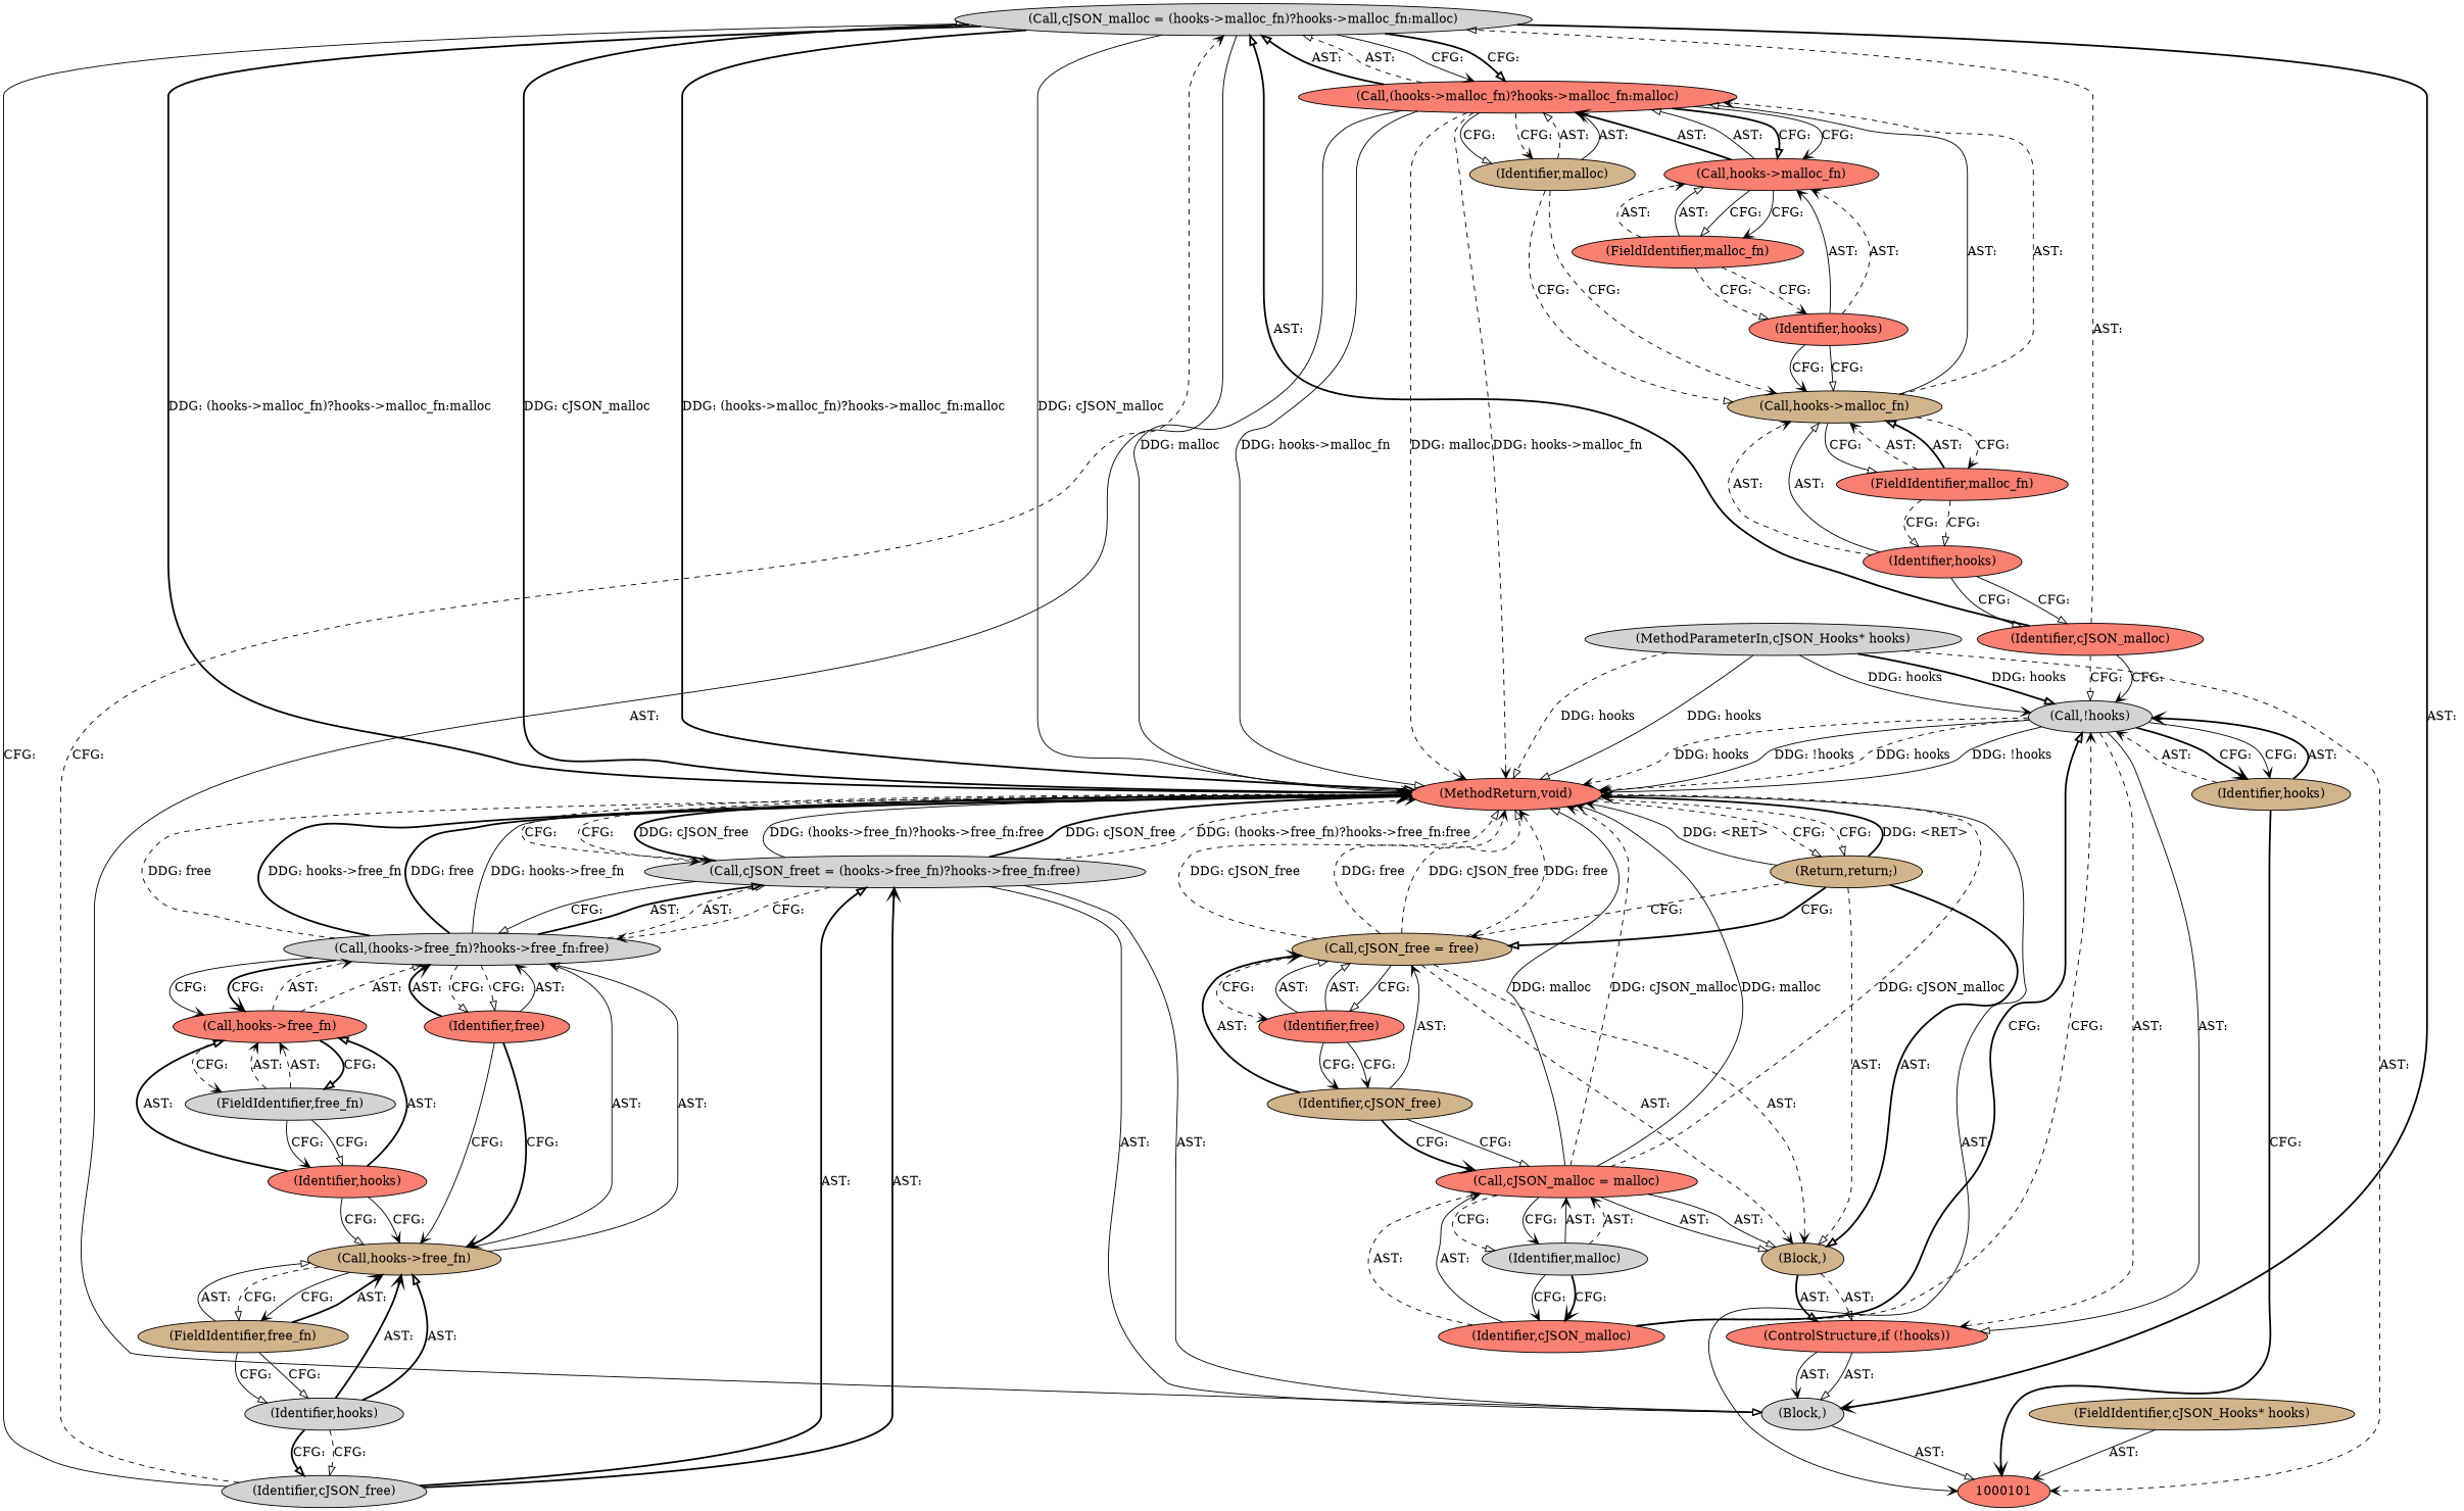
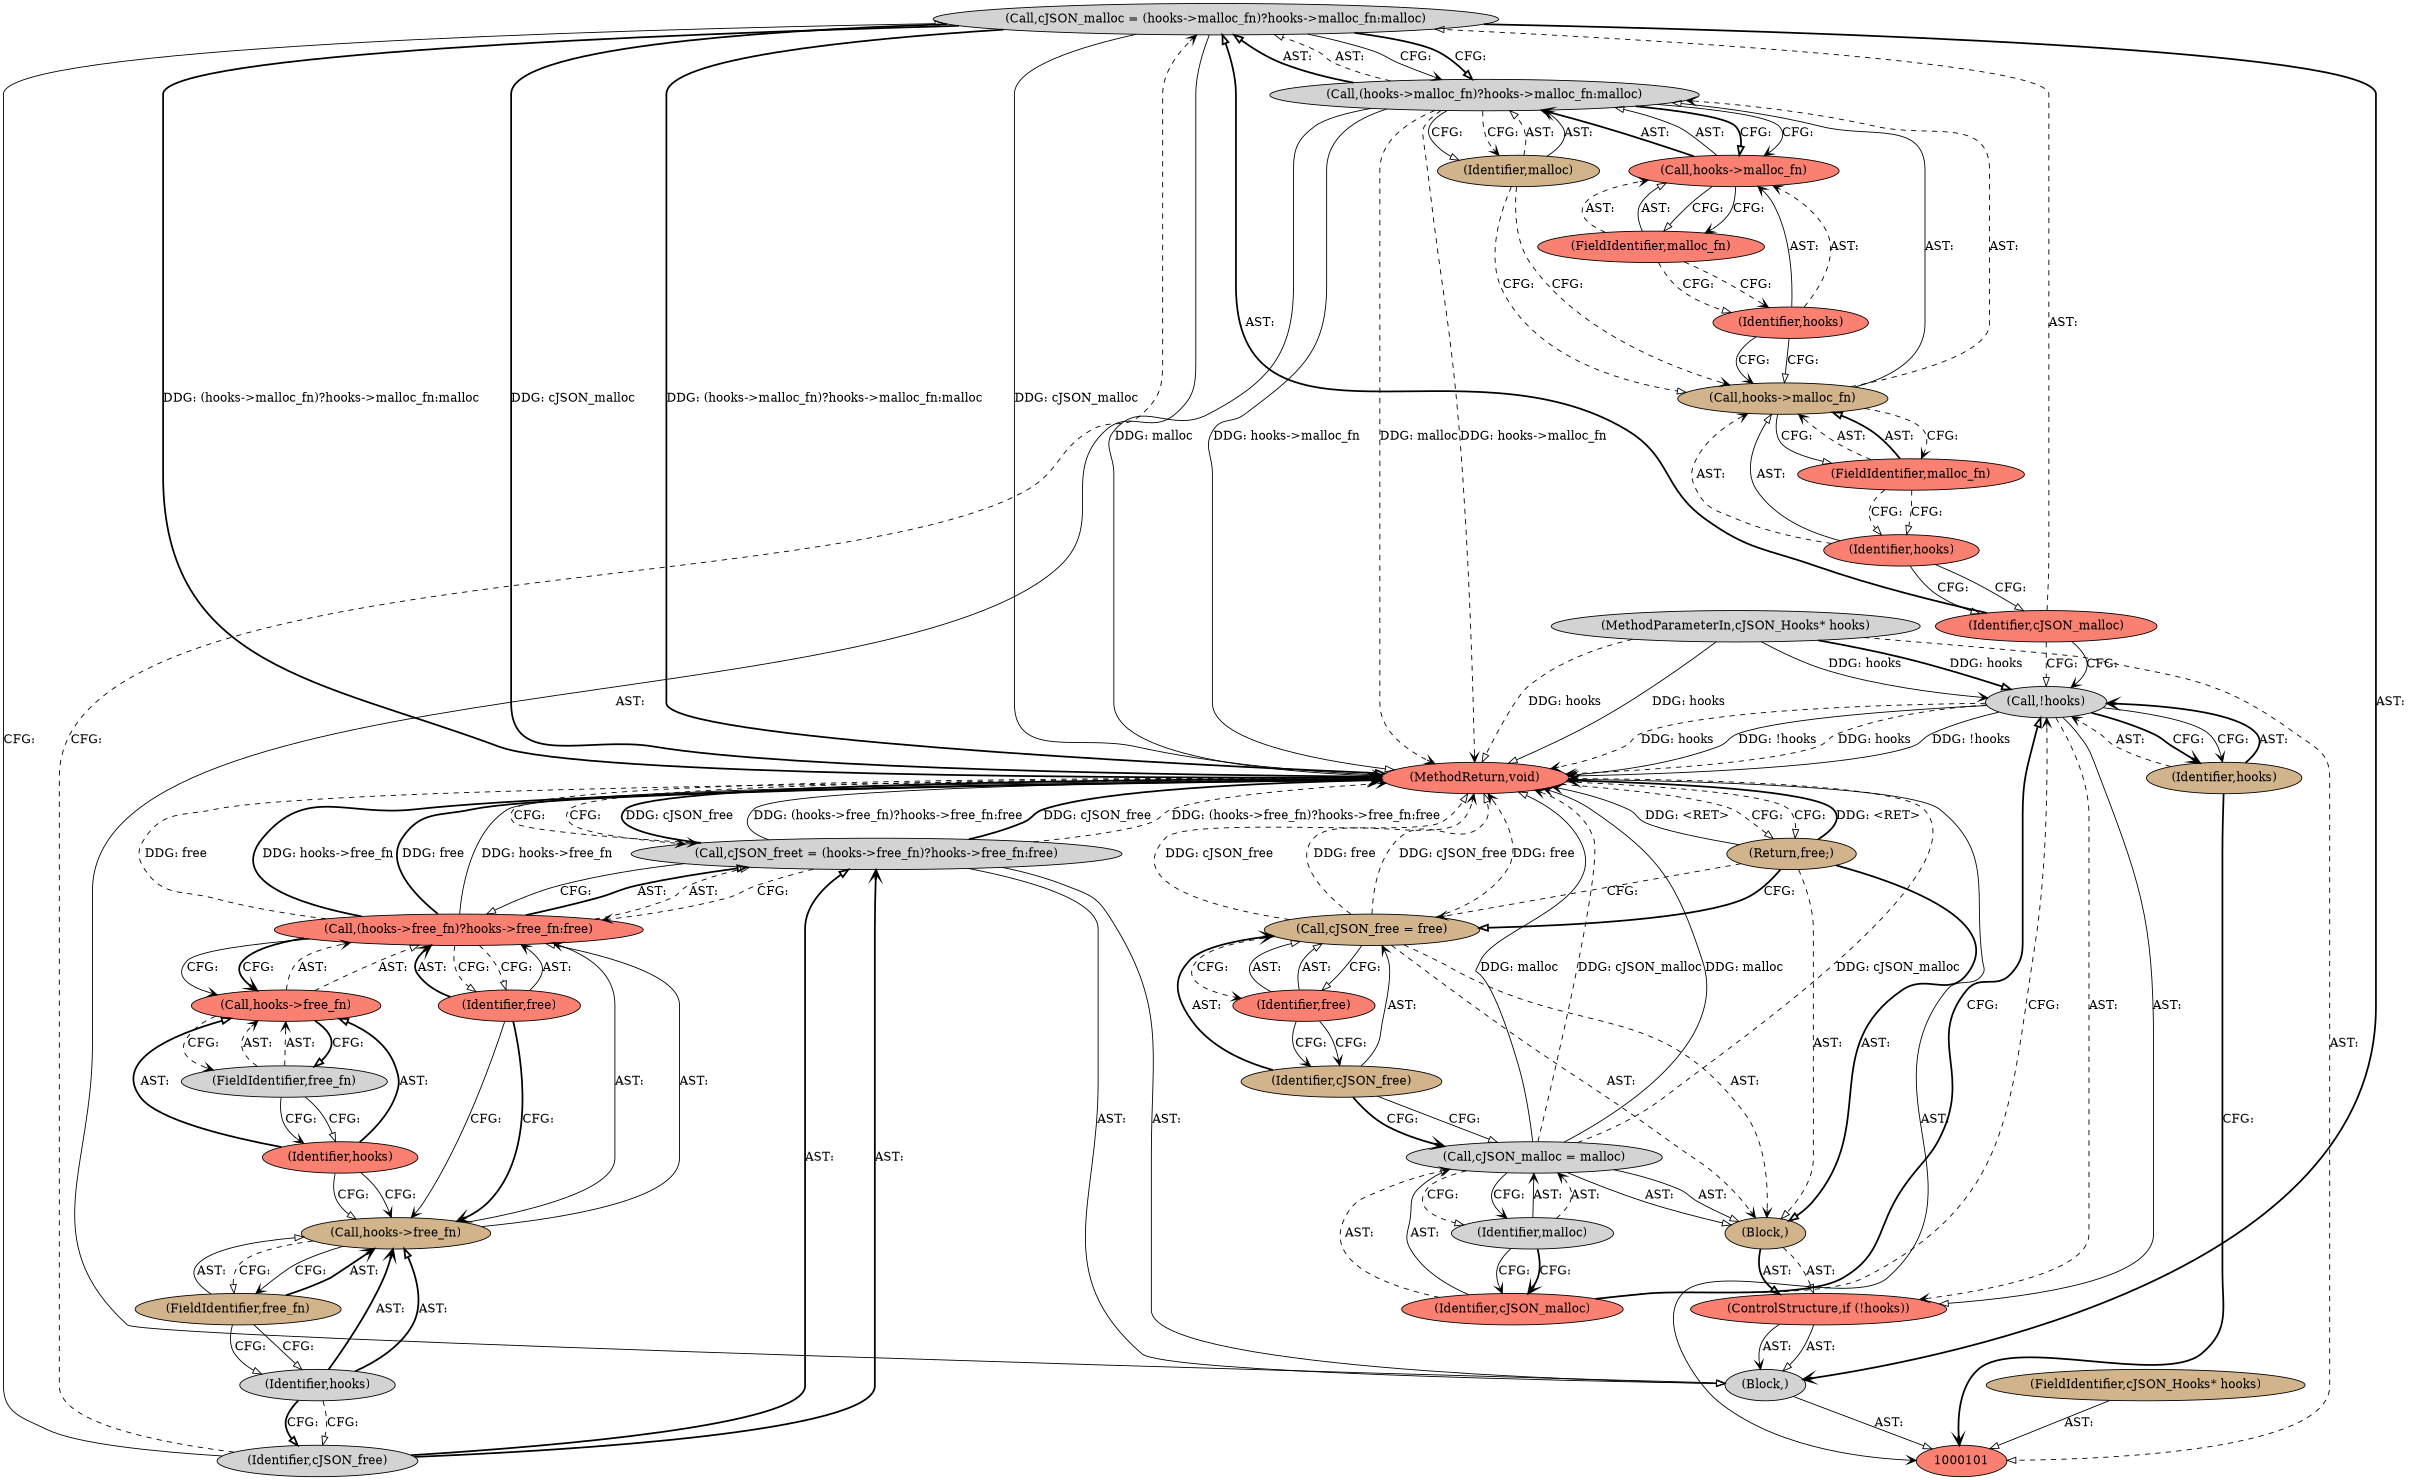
  digraph {
    node [fillcolor=salmon style=filled]
    edge [arrowhead=onormal style=solid]
    n1 [fillcolor=lightgrey label="(Call,cJSON_malloc = (hooks->malloc_fn)?hooks->malloc_fn:malloc)"]
-   n2 [label="(Call,(hooks->malloc_fn)?hooks->malloc_fn:malloc)"]
+   n2 [fillcolor=lightgrey label="(Call,(hooks->malloc_fn)?hooks->malloc_fn:malloc)"]
    n3 [label="(MethodReturn,void)"]
    n4 [fillcolor=lightgrey label="(Block,)"]
    n5 [label="(Call,hooks->malloc_fn)"]
    n6 [fillcolor=tan label="(Identifier,malloc)"]
    n7 [fillcolor=lightgrey label="(Call,cJSON_free\t = (hooks->free_fn)?hooks->free_fn:free)"]
-   n8 [fillcolor=tan label="(Return,return;)"]
+   n8 [fillcolor=tan label="(Return,free;)"]
    1000101
    n10 [label="(Identifier,cJSON_malloc)"]
    n11 [fillcolor=lightgrey label="(Call,!hooks)"]
    n12 [label="(ControlStructure,if (!hooks))"]
    n13 [fillcolor=tan label="(Identifier,hooks)"]
    n14 [label="(FieldIdentifier,malloc_fn)"]
    n15 [fillcolor=tan label="(Call,hooks->malloc_fn)"]
    n16 [label="(FieldIdentifier,malloc_fn)"]
    n17 [label="(Identifier,hooks)"]
    n18 [label="(Identifier,hooks)"]
-   n19 [fillcolor=lightgrey label="(Call,(hooks->free_fn)?hooks->free_fn:free)"]
+   n19 [label="(Call,(hooks->free_fn)?hooks->free_fn:free)"]
    n20 [label="(Call,hooks->free_fn)"]
    n21 [label="(Identifier,free)"]
    n22 [fillcolor=lightgrey label="(Identifier,cJSON_free)"]
    n23 [fillcolor=lightgrey label="(FieldIdentifier,free_fn)"]
    n24 [fillcolor=tan label="(Call,hooks->free_fn)"]
    n25 [fillcolor=tan label="(FieldIdentifier,free_fn)"]
    n26 [fillcolor=lightgrey label="(Identifier,hooks)"]
    n27 [label="(Identifier,hooks)"]
    n28 [fillcolor=tan label="(Block,)"]
    n29 [fillcolor=tan label="(Call,cJSON_free = free)"]
    n30 [fillcolor=lightgrey label="(MethodParameterIn,cJSON_Hooks* hooks)"]
    n31 [fillcolor=tan label="(FieldIdentifier,cJSON_Hooks* hooks)"]
    n32 [fillcolor=lightgrey label="(Identifier,malloc)"]
-   n33 [label="(Call,cJSON_malloc = malloc)"]
+   n33 [fillcolor=lightgrey label="(Call,cJSON_malloc = malloc)"]
    n34 [label="(Identifier,cJSON_malloc)"]
    n35 [label="(Identifier,free)"]
    n36 [fillcolor=tan label="(Identifier,cJSON_free)"]
    n1 -> n2 [arrowhead=vee label="CFG: "]
    n1 -> n2 [label="CFG: " style=bold]
    n1 -> n3 [label="DDG: (hooks->malloc_fn)?hooks->malloc_fn:malloc" style=bold]
    n1 -> n3 [label="DDG: cJSON_malloc" style=bold]
    n1 -> n3 [label="DDG: (hooks->malloc_fn)?hooks->malloc_fn:malloc" style=bold]
    n1 -> n3 [arrowhead=vee label="DDG: cJSON_malloc"]
    n1 -> n4 [label="AST: "]
    n1 -> n4 [arrowhead=vee label="AST: " style=bold]
    n2 -> n1 [label="AST: " style=bold]
    n2 -> n1 [label="AST: " style=dashed]
    n2 -> n3 [arrowhead=vee label="DDG: hooks->malloc_fn" style=dashed]
    n2 -> n3 [label="DDG: malloc"]
    n2 -> n3 [label="DDG: hooks->malloc_fn"]
    n2 -> n3 [arrowhead=vee label="DDG: malloc" style=dashed]
    n2 -> n5 [label="CFG: " style=bold]
    n2 -> n5 [arrowhead=vee label="CFG: "]
    n2 -> n6 [label="CFG: "]
    n2 -> n6 [arrowhead=vee label="CFG: " style=dashed]
    n3 -> n7 [arrowhead=vee label="CFG: " style=dashed]
    n3 -> n7 [arrowhead=vee label="CFG: " style=dashed]
    n3 -> n8 [label="CFG: " style=dashed]
    n3 -> n8 [label="CFG: " style=dashed]
    n3 -> 1000101 [arrowhead=vee label="AST: "]
    n4 -> 1000101 [label="AST: "]
    n5 -> n2 [arrowhead=vee label="AST: " style=bold]
    n5 -> n2 [label="AST: "]
    n5 -> n14 [label="CFG: "]
    n5 -> n14 [arrowhead=vee label="CFG: "]
    n6 -> n2 [label="AST: " style=dashed]
    n6 -> n2 [arrowhead=vee label="AST: "]
    n6 -> n15 [arrowhead=vee label="CFG: " style=dashed]
    n6 -> n15 [label="CFG: " style=dashed]
    n7 -> n3 [arrowhead=vee label="DDG: cJSON_free" style=bold]
    n7 -> n3 [label="DDG: (hooks->free_fn)?hooks->free_fn:free"]
    n7 -> n3 [arrowhead=vee label="DDG: cJSON_free" style=bold]
    n7 -> n3 [arrowhead=vee label="DDG: (hooks->free_fn)?hooks->free_fn:free" style=dashed]
    n7 -> n4 [label="AST: "]
    n7 -> n4 [label="AST: "]
    n7 -> n19 [arrowhead=vee label="CFG: " style=dashed]
    n7 -> n19 [label="CFG: "]
    n8 -> n3 [arrowhead=vee label="DDG: <RET>" style=bold]
    n8 -> n3 [arrowhead=vee label="DDG: <RET>"]
    n8 -> n28 [label="AST: " style=dashed]
    n8 -> n28 [label="AST: " style=bold]
    n8 -> n29 [label="CFG: " style=bold]
    n8 -> n29 [arrowhead=vee label="CFG: " style=dashed]
    n10 -> n1 [label="AST: " style=dashed]
    n10 -> n1 [label="AST: " style=bold]
    n10 -> n11 [label="CFG: " style=dashed]
    n10 -> n11 [arrowhead=vee label="CFG: "]
    n11 -> n3 [arrowhead=vee label="DDG: !hooks"]
    n11 -> n3 [arrowhead=vee label="DDG: hooks" style=dashed]
    n11 -> n3 [arrowhead=vee label="DDG: !hooks"]
    n11 -> n3 [arrowhead=vee label="DDG: hooks" style=dashed]
    n11 -> n12 [arrowhead=vee label="AST: " style=dashed]
    n11 -> n12 [label="AST: "]
    n11 -> n13 [arrowhead=vee label="CFG: " style=bold]
    n11 -> n13 [arrowhead=vee label="CFG: "]
    n12 -> n4 [label="AST: "]
    n12 -> n4 [arrowhead=vee label="AST: "]
    n13 -> 1000101 [arrowhead=vee label="CFG: " style=bold]
    n13 -> n11 [arrowhead=vee label="AST: " style=bold]
    n13 -> n11 [arrowhead=vee label="AST: " style=dashed]
    n14 -> n5 [arrowhead=vee label="AST: " style=dashed]
    n14 -> n5 [label="AST: "]
    n14 -> n18 [label="CFG: " style=dashed]
    n14 -> n18 [arrowhead=vee label="CFG: " style=dashed]
    n15 -> n2 [label="AST: "]
    n15 -> n2 [arrowhead=vee label="AST: " style=dashed]
    n15 -> n16 [arrowhead=vee label="CFG: " style=dashed]
    n15 -> n16 [label="CFG: "]
    n16 -> n15 [arrowhead=vee label="AST: " style=dashed]
    n16 -> n15 [label="AST: " style=bold]
    n16 -> n17 [label="CFG: " style=dashed]
    n16 -> n17 [label="CFG: " style=dashed]
    n17 -> n10 [label="CFG: "]
    n17 -> n10 [label="CFG: "]
    n17 -> n15 [arrowhead=vee label="AST: " style=dashed]
    n17 -> n15 [label="AST: "]
    n18 -> n5 [arrowhead=vee label="AST: "]
    n18 -> n5 [arrowhead=vee label="AST: " style=dashed]
    n18 -> n15 [arrowhead=vee label="CFG: "]
    n18 -> n15 [label="CFG: "]
    n19 -> n3 [arrowhead=vee label="DDG: free" style=bold]
    n19 -> n3 [label="DDG: hooks->free_fn"]
    n19 -> n3 [label="DDG: free" style=dashed]
    n19 -> n3 [arrowhead=vee label="DDG: hooks->free_fn" style=bold]
    n19 -> n7 [label="AST: " style=bold]
    n19 -> n7 [label="AST: " style=dashed]
    n19 -> n20 [arrowhead=vee label="CFG: "]
    n19 -> n20 [arrowhead=vee label="CFG: " style=bold]
    n19 -> n21 [label="CFG: " style=dashed]
    n19 -> n21 [label="CFG: " style=dashed]
    n20 -> n19 [arrowhead=vee label="AST: " style=dashed]
    n20 -> n19 [label="AST: " style=dashed]
    n20 -> n23 [label="CFG: " style=bold]
    n20 -> n23 [arrowhead=vee label="CFG: " style=dashed]
    n21 -> n19 [arrowhead=vee label="AST: "]
    n21 -> n19 [arrowhead=vee label="AST: " style=bold]
    n21 -> n24 [arrowhead=vee label="CFG: " style=bold]
    n21 -> n24 [arrowhead=vee label="CFG: "]
    n22 -> n1 [label="CFG: "]
    n22 -> n1 [arrowhead=vee label="CFG: " style=dashed]
    n22 -> n7 [label="AST: " style=bold]
    n22 -> n7 [arrowhead=vee label="AST: " style=bold]
    n23 -> n20 [arrowhead=vee label="AST: " style=dashed]
    n23 -> n20 [arrowhead=vee label="AST: " style=dashed]
    n23 -> n27 [arrowhead=vee label="CFG: "]
    n23 -> n27 [label="CFG: "]
    n24 -> n19 [arrowhead=vee label="AST: "]
    n24 -> n19 [label="AST: "]
    n24 -> n25 [label="CFG: " style=dashed]
    n24 -> n25 [arrowhead=vee label="CFG: "]
    n25 -> n24 [arrowhead=vee label="AST: " style=bold]
    n25 -> n24 [label="AST: "]
    n25 -> n26 [label="CFG: "]
    n25 -> n26 [label="CFG: "]
    n26 -> n22 [label="CFG: " style=dashed]
    n26 -> n22 [label="CFG: " style=bold]
    n26 -> n24 [arrowhead=vee label="AST: " style=bold]
    n26 -> n24 [label="AST: " style=bold]
    n27 -> n20 [label="AST: " style=bold]
    n27 -> n20 [label="AST: " style=bold]
    n27 -> n24 [arrowhead=vee label="CFG: "]
    n27 -> n24 [label="CFG: "]
    n28 -> n12 [label="AST: " style=dashed]
    n28 -> n12 [label="AST: " style=bold]
    n29 -> n3 [label="DDG: cJSON_free" style=dashed]
    n29 -> n3 [arrowhead=vee label="DDG: free" style=dashed]
    n29 -> n3 [label="DDG: cJSON_free" style=dashed]
    n29 -> n3 [arrowhead=vee label="DDG: free" style=dashed]
    n29 -> n28 [arrowhead=vee label="AST: " style=dashed]
    n29 -> n28 [arrowhead=vee label="AST: " style=dashed]
    n29 -> n35 [label="CFG: "]
    n29 -> n35 [arrowhead=vee label="CFG: " style=dashed]
    n30 -> n3 [label="DDG: hooks" style=dashed]
    n30 -> n3 [label="DDG: hooks"]
-   n30 -> 1000101 [arrowhead=vee label="AST: " style=dashed]
+   n30 -> 1000101 [label="AST: " style=dashed]
    n30 -> n11 [arrowhead=vee label="DDG: hooks"]
    n30 -> n11 [label="DDG: hooks" style=bold]
-   n31 -> 1000101 [arrowhead=vee label="AST: "]
+   n31 -> 1000101 [label="AST: "]
    n32 -> n33 [arrowhead=vee label="AST: "]
    n32 -> n33 [arrowhead=vee label="AST: " style=dashed]
    n32 -> n34 [arrowhead=vee label="CFG: " style=bold]
    n32 -> n34 [arrowhead=vee label="CFG: "]
    n33 -> n3 [label="DDG: malloc"]
    n33 -> n3 [arrowhead=vee label="DDG: cJSON_malloc" style=dashed]
    n33 -> n3 [arrowhead=vee label="DDG: malloc"]
    n33 -> n3 [label="DDG: cJSON_malloc" style=dashed]
    n33 -> n28 [label="AST: "]
    n33 -> n28 [label="AST: "]
    n33 -> n32 [label="CFG: " style=dashed]
    n33 -> n32 [arrowhead=vee label="CFG: "]
    n34 -> n11 [label="CFG: " style=bold]
    n34 -> n11 [arrowhead=vee label="CFG: " style=dashed]
    n34 -> n33 [arrowhead=vee label="AST: " style=dashed]
    n34 -> n33 [label="AST: "]
    n35 -> n29 [label="AST: "]
    n35 -> n29 [label="AST: "]
    n35 -> n36 [arrowhead=vee label="CFG: "]
    n35 -> n36 [arrowhead=vee label="CFG: "]
    n36 -> n29 [arrowhead=vee label="AST: "]
    n36 -> n29 [arrowhead=vee label="AST: " style=bold]
    n36 -> n33 [label="CFG: "]
    n36 -> n33 [arrowhead=vee label="CFG: " style=bold]
  }
